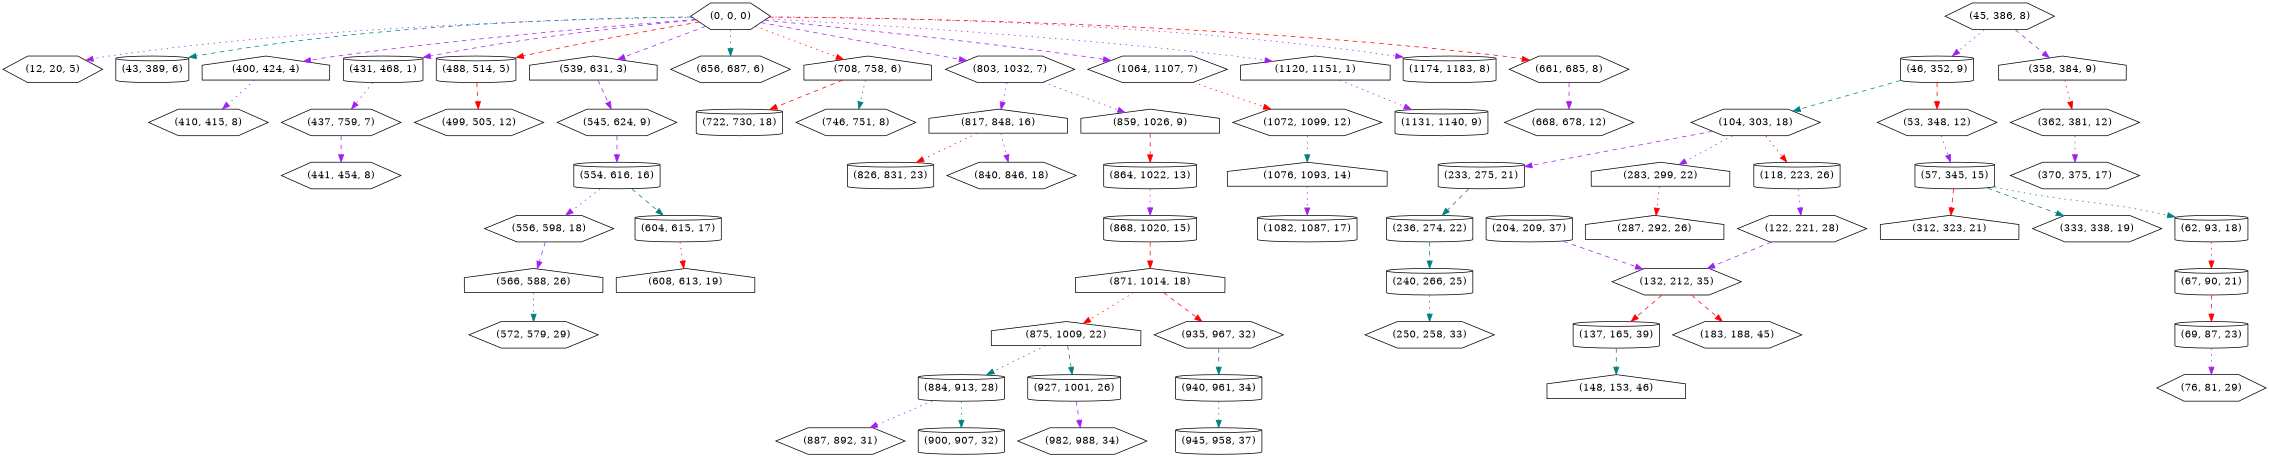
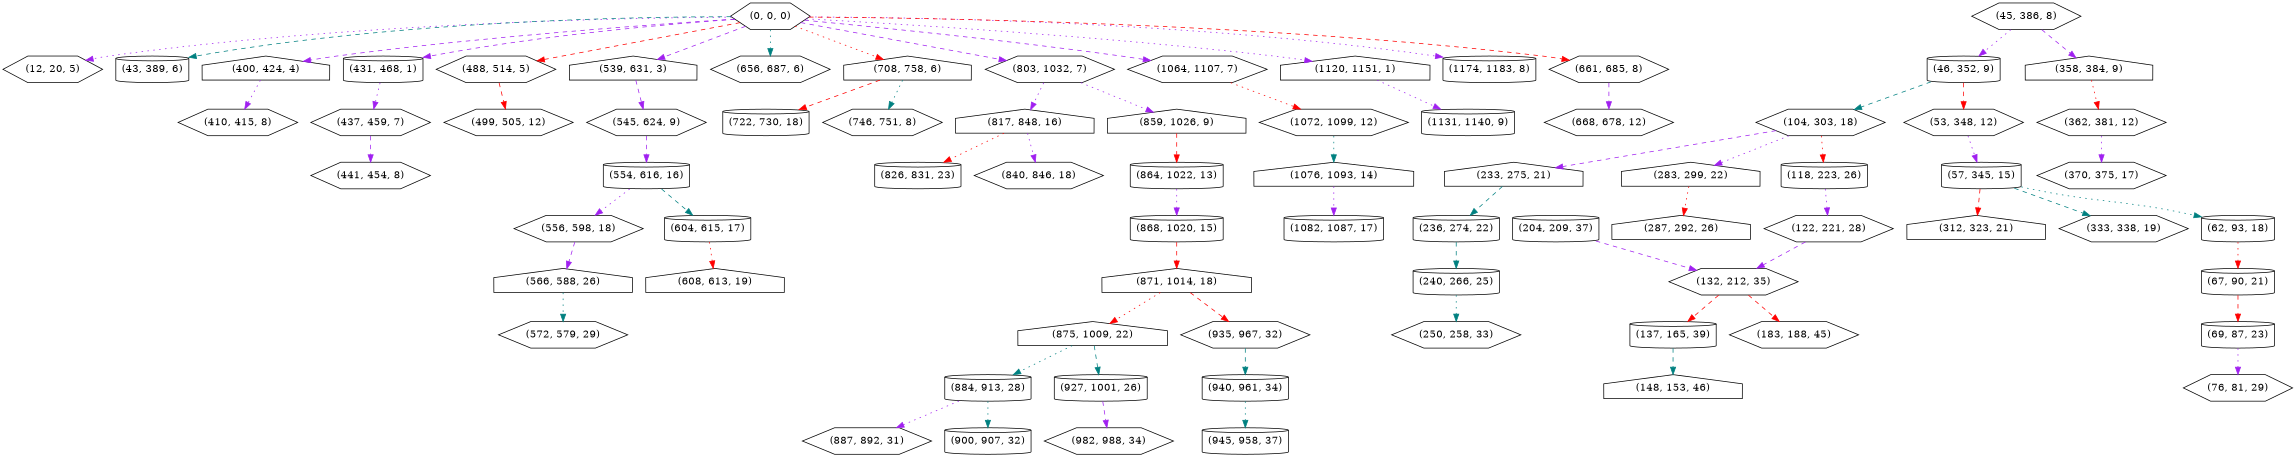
  digraph {
    node [shape=hexagon]
    edge [color=purple style=dotted]
    "(0, 0, 0)"
    "(12, 20, 5)"
    "(43, 389, 6)" [shape=cylinder]
    "(400, 424, 4)" [shape=house]
    "(431, 468, 1)" [shape=cylinder]
-   "(488, 514, 5)" [shape=cylinder]
+   "(488, 514, 5)"
    "(539, 631, 3)" [shape=house]
    "(656, 687, 6)"
    "(708, 758, 6)" [shape=house]
    "(803, 1032, 7)"
    "(1064, 1107, 7)"
    "(1120, 1151, 1)" [shape=house]
    "(1174, 1183, 8)" [shape=cylinder]
    "(661, 685, 8)"
    "(410, 415, 8)"
-   "(437, 459, 7)" [label="(437, 759, 7)"]
+   "(437, 459, 7)"
    "(499, 505, 12)"
    "(545, 624, 9)"
    "(722, 730, 18)" [shape=cylinder]
    "(746, 751, 8)"
    "(817, 848, 16)" [shape=house]
    "(859, 1026, 9)" [shape=house]
    "(1072, 1099, 12)"
    "(1131, 1140, 9)" [shape=cylinder]
    "(46, 352, 9)" [shape=cylinder]
    "(45, 386, 8)"
    "(358, 384, 9)" [shape=house]
    "(53, 348, 12)"
    "(104, 303, 18)"
    "(362, 381, 12)"
    "(57, 345, 15)" [shape=cylinder]
    "(62, 93, 18)" [shape=cylinder]
    "(312, 323, 21)" [shape=house]
    "(333, 338, 19)"
    "(67, 90, 21)" [shape=cylinder]
    "(118, 223, 26)" [shape=cylinder]
-   "(233, 275, 21)" [shape=cylinder]
+   "(233, 275, 21)" [shape=house]
    "(283, 299, 22)" [shape=house]
    "(69, 87, 23)" [shape=cylinder]
    "(76, 81, 29)"
    "(122, 221, 28)"
    "(236, 274, 22)" [shape=cylinder]
    "(287, 292, 26)" [shape=house]
    "(132, 212, 35)"
    "(137, 165, 39)" [shape=cylinder]
    "(183, 188, 45)"
    "(148, 153, 46)" [shape=house]
    "(204, 209, 37)" [shape=cylinder]
    "(240, 266, 25)" [shape=cylinder]
    "(250, 258, 33)"
    "(370, 375, 17)"
    "(441, 454, 8)"
    "(554, 616, 16)" [shape=cylinder]
    "(556, 598, 18)"
    "(604, 615, 17)" [shape=cylinder]
    "(566, 588, 26)" [shape=house]
    "(608, 613, 19)" [shape=house]
    "(572, 579, 29)"
    "(668, 678, 12)"
    "(826, 831, 23)" [shape=cylinder]
    "(840, 846, 18)"
    "(864, 1022, 13)" [shape=cylinder]
    "(868, 1020, 15)" [shape=cylinder]
    "(871, 1014, 18)" [shape=house]
    "(875, 1009, 22)" [shape=house]
    "(935, 967, 32)"
    "(884, 913, 28)" [shape=cylinder]
    "(927, 1001, 26)" [shape=cylinder]
    "(887, 892, 31)"
    "(900, 907, 32)" [shape=cylinder]
    "(982, 988, 34)"
    "(940, 961, 34)" [shape=cylinder]
    "(945, 958, 37)" [shape=cylinder]
    "(1076, 1093, 14)" [shape=house]
    "(1082, 1087, 17)" [shape=cylinder]
    "(0, 0, 0)" -> "(12, 20, 5)"
    "(0, 0, 0)" -> "(43, 389, 6)" [color=teal style=dashed]
    "(0, 0, 0)" -> "(400, 424, 4)" [style=dashed]
    "(0, 0, 0)" -> "(431, 468, 1)" [style=dashed]
    "(0, 0, 0)" -> "(488, 514, 5)" [color=red style=dashed]
    "(0, 0, 0)" -> "(539, 631, 3)" [style=dashed]
    "(0, 0, 0)" -> "(656, 687, 6)" [color=teal]
    "(0, 0, 0)" -> "(708, 758, 6)" [color=red]
    "(0, 0, 0)" -> "(803, 1032, 7)" [style=dashed]
    "(0, 0, 0)" -> "(1064, 1107, 7)" [style=dashed]
    "(0, 0, 0)" -> "(1120, 1151, 1)"
    "(0, 0, 0)" -> "(1174, 1183, 8)"
    "(0, 0, 0)" -> "(661, 685, 8)" [color=red style=dashed]
    "(400, 424, 4)" -> "(410, 415, 8)"
    "(431, 468, 1)" -> "(437, 459, 7)"
    "(488, 514, 5)" -> "(499, 505, 12)" [color=red style=dashed]
    "(539, 631, 3)" -> "(545, 624, 9)" [style=dashed]
    "(708, 758, 6)" -> "(722, 730, 18)" [color=red style=dashed]
    "(708, 758, 6)" -> "(746, 751, 8)" [color=teal]
    "(803, 1032, 7)" -> "(817, 848, 16)"
    "(803, 1032, 7)" -> "(859, 1026, 9)"
    "(1064, 1107, 7)" -> "(1072, 1099, 12)" [color=red]
    "(1120, 1151, 1)" -> "(1131, 1140, 9)"
    "(661, 685, 8)" -> "(668, 678, 12)" [style=dashed]
    "(437, 459, 7)" -> "(441, 454, 8)" [style=dashed]
    "(545, 624, 9)" -> "(554, 616, 16)" [style=dashed]
    "(817, 848, 16)" -> "(826, 831, 23)" [color=red]
    "(817, 848, 16)" -> "(840, 846, 18)"
    "(859, 1026, 9)" -> "(864, 1022, 13)" [color=red style=dashed]
    "(1072, 1099, 12)" -> "(1076, 1093, 14)" [color=teal]
    "(46, 352, 9)" -> "(53, 348, 12)" [color=red style=dashed]
    "(46, 352, 9)" -> "(104, 303, 18)" [color=teal style=dashed]
    "(45, 386, 8)" -> "(46, 352, 9)"
    "(45, 386, 8)" -> "(358, 384, 9)" [style=dashed]
    "(358, 384, 9)" -> "(362, 381, 12)" [color=red]
    "(53, 348, 12)" -> "(57, 345, 15)"
    "(104, 303, 18)" -> "(118, 223, 26)" [color=red]
    "(104, 303, 18)" -> "(233, 275, 21)" [style=dashed]
    "(104, 303, 18)" -> "(283, 299, 22)"
    "(362, 381, 12)" -> "(370, 375, 17)"
    "(57, 345, 15)" -> "(62, 93, 18)" [color=teal]
    "(57, 345, 15)" -> "(312, 323, 21)" [color=red style=dashed]
    "(57, 345, 15)" -> "(333, 338, 19)" [color=teal style=dashed]
    "(62, 93, 18)" -> "(67, 90, 21)" [color=red]
    "(67, 90, 21)" -> "(69, 87, 23)" [color=red style=dashed]
    "(118, 223, 26)" -> "(122, 221, 28)"
    "(233, 275, 21)" -> "(236, 274, 22)" [color=teal style=dashed]
    "(283, 299, 22)" -> "(287, 292, 26)" [color=red]
    "(69, 87, 23)" -> "(76, 81, 29)"
    "(122, 221, 28)" -> "(132, 212, 35)" [style=dashed]
    "(236, 274, 22)" -> "(240, 266, 25)" [color=teal style=dashed]
    "(132, 212, 35)" -> "(137, 165, 39)" [color=red style=dashed]
    "(132, 212, 35)" -> "(183, 188, 45)" [color=red style=dashed]
    "(137, 165, 39)" -> "(148, 153, 46)" [color=teal style=dashed]
    "(204, 209, 37)" -> "(132, 212, 35)" [style=dashed]
    "(240, 266, 25)" -> "(250, 258, 33)" [color=teal]
    "(554, 616, 16)" -> "(556, 598, 18)"
    "(554, 616, 16)" -> "(604, 615, 17)" [color=teal style=dashed]
    "(556, 598, 18)" -> "(566, 588, 26)" [style=dashed]
    "(604, 615, 17)" -> "(608, 613, 19)" [color=red]
    "(566, 588, 26)" -> "(572, 579, 29)" [color=teal]
    "(864, 1022, 13)" -> "(868, 1020, 15)"
    "(868, 1020, 15)" -> "(871, 1014, 18)" [color=red style=dashed]
    "(871, 1014, 18)" -> "(875, 1009, 22)" [color=red]
    "(871, 1014, 18)" -> "(935, 967, 32)" [color=red style=dashed]
    "(875, 1009, 22)" -> "(884, 913, 28)" [color=teal]
    "(875, 1009, 22)" -> "(927, 1001, 26)" [color=teal style=dashed]
    "(935, 967, 32)" -> "(940, 961, 34)" [color=teal style=dashed]
    "(884, 913, 28)" -> "(887, 892, 31)"
    "(884, 913, 28)" -> "(900, 907, 32)" [color=teal]
    "(927, 1001, 26)" -> "(982, 988, 34)" [style=dashed]
    "(940, 961, 34)" -> "(945, 958, 37)" [color=teal]
    "(1076, 1093, 14)" -> "(1082, 1087, 17)"
  }
